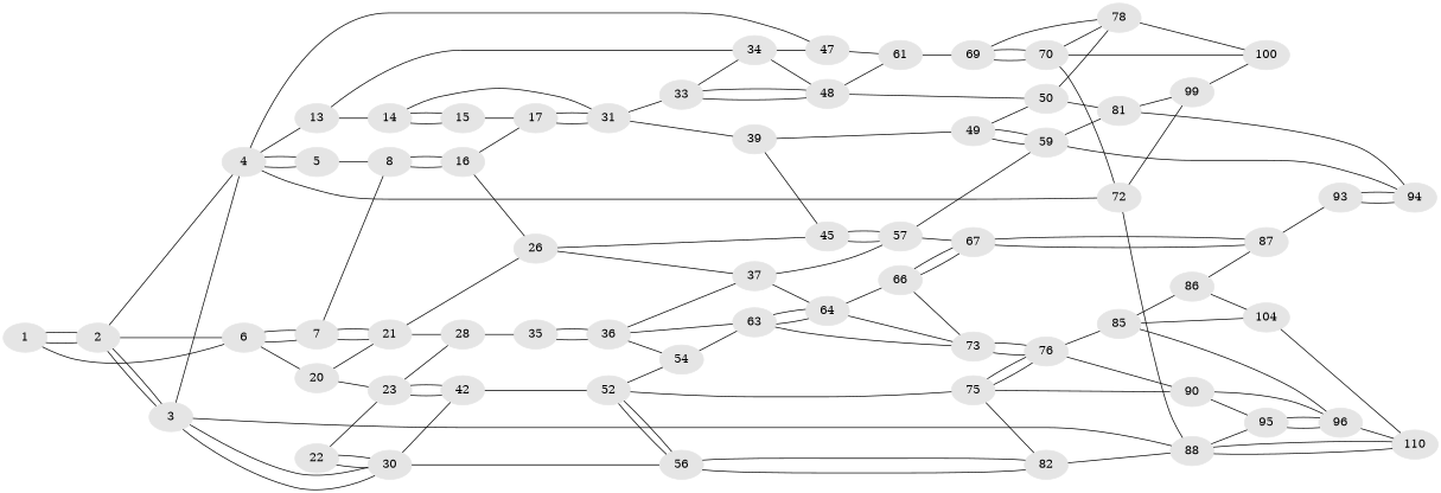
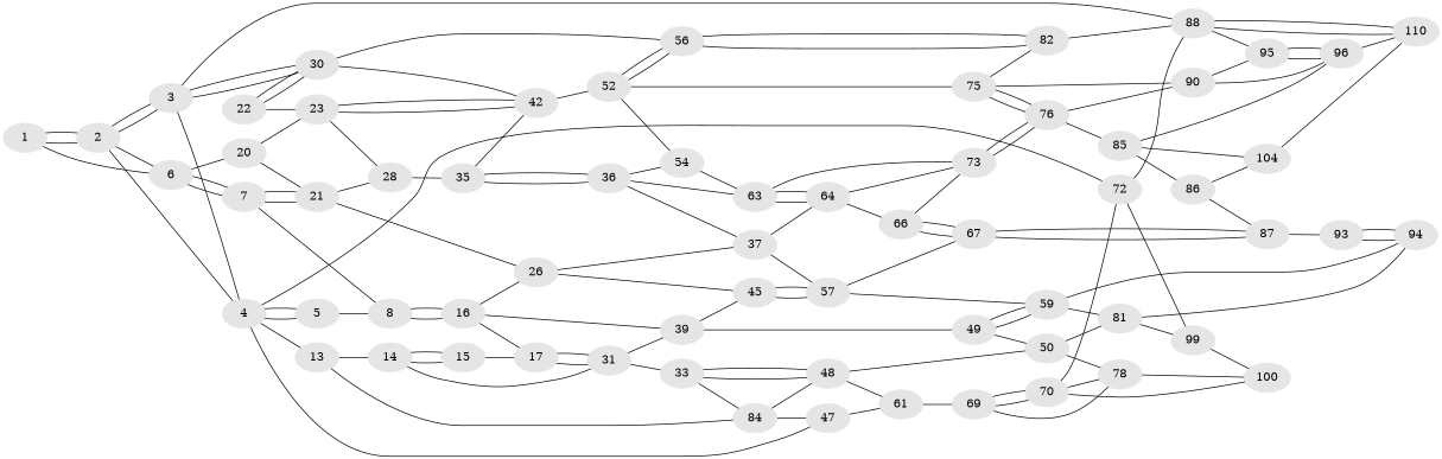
  graph {
    rankdir=LR
    node [color=gray90 style=filled]
    2 [super="+11"]
    1
    6 [super="+10"]
    3
    4 [super="+12"]
    7
    20
    30 [super="+41"]
    88 [super="+89"]
    22
    23 [super="+24"]
    5
    13
    47
    72
    42 [super="+43"]
    56
    95
    110
    8 [super="+9"]
    14 [super="+19"]
-   34 [super="+46"]
+   34 [super="+46" label=84]
    61 [super="+62"]
    99 [super="+109"]
    16 [super="+27"]
    21 [super="+25"]
    26 [super="+38"]
    28 [super="+29"]
    17
    39 [super="+40"]
    15 [super="+18"]
    31 [super="+32"]
    48 [super="+51"]
    33
    37 [super="+60"]
    45
    49
    35 [super="+44"]
    52 [super="+53"]
    57 [super="+58"]
    64 [super="+65"]
    36 [super="+55"]
    82
    50 [super="+77"]
    54
    63 [super="+68"]
    73 [super="+74"]
    59 [super="+80"]
    67
    66
    75 [super="+83"]
    69 [super="+79"]
    78 [super="+97"]
    81 [super="+98"]
    94 [super="+102"]
    100
    76 [super="+84"]
    90 [super="+91"]
    87 [super="+92"]
    70 [super="+71"]
    93 [super="+106"]
    85 [super="+103"]
    96 [super="+105"]
    86 [super="+101"]
    104 [super="+107"]
    2 -- 6
    2 -- 3
    2 -- 3
    2 -- 4
    1 -- 2
    1 -- 2
    1 -- 6
    6 -- 7
    6 -- 7
    6 -- 20
    3 -- 4
    3 -- 30
    3 -- 30
    3 -- 88
    4 -- 5
    4 -- 5
    4 -- 13
    4 -- 47
    4 -- 72
    7 -- 8
    7 -- 21
    7 -- 21
    20 -- 23
    20 -- 21
    30 -- 42
    30 -- 56
    88 -- 95
    88 -- 110
    88 -- 110
    22 -- 30
    22 -- 30
    22 -- 23
    23 -- 42
    23 -- 42
    23 -- 28
    5 -- 8
    13 -- 14
    13 -- 34
    47 -- 61
    72 -- 88
    72 -- 99
    42 -- 52
    56 -- 82
    56 -- 82
    95 -- 96
    95 -- 96
    8 -- 16
    8 -- 16
    14 -- 15 [weight=2]
    14 -- 15
    14 -- 31
    34 -- 47
    34 -- 48
    61 -- 69 [weight=2]
    99 -- 100
    16 -- 26
    16 -- 17
+   16 -- 39
    21 -- 26
    21 -- 28
    26 -- 37
    26 -- 45
    28 -- 35 [weight=2]
    17 -- 31
    17 -- 31
    39 -- 45
    39 -- 49
    15 -- 17
    31 -- 39
    31 -- 33
    48 -- 61
    48 -- 50
    33 -- 34
    33 -- 48
    33 -- 48
    37 -- 57
    37 -- 64
    45 -- 57
    45 -- 57
    49 -- 50
    49 -- 59
    49 -- 59
+   35 -- 42
    35 -- 36
    35 -- 36
    52 -- 56
    52 -- 56
    52 -- 54
    52 -- 75
    57 -- 59
    57 -- 67
    64 -- 73
    64 -- 66
    36 -- 37
    36 -- 54
    36 -- 63
    82 -- 88
    50 -- 78
    50 -- 81
    54 -- 63
    63 -- 64
    63 -- 64
    63 -- 73
    73 -- 76
    73 -- 76
    59 -- 81
    59 -- 94
    67 -- 87
    67 -- 87
    66 -- 73
    66 -- 67
    66 -- 67
    75 -- 82
    75 -- 76
    75 -- 76
    75 -- 90
    69 -- 78
    69 -- 70
    69 -- 70
    78 -- 100
    81 -- 99
    81 -- 94
    76 -- 90
    76 -- 85
    90 -- 95
    90 -- 96
    87 -- 93
    70 -- 72
    70 -- 78
    70 -- 100
    93 -- 94 [weight=2]
    93 -- 94
    85 -- 96
    85 -- 86
    85 -- 104
    96 -- 110
    86 -- 87 [weight=2]
    86 -- 104
    104 -- 110
  }
